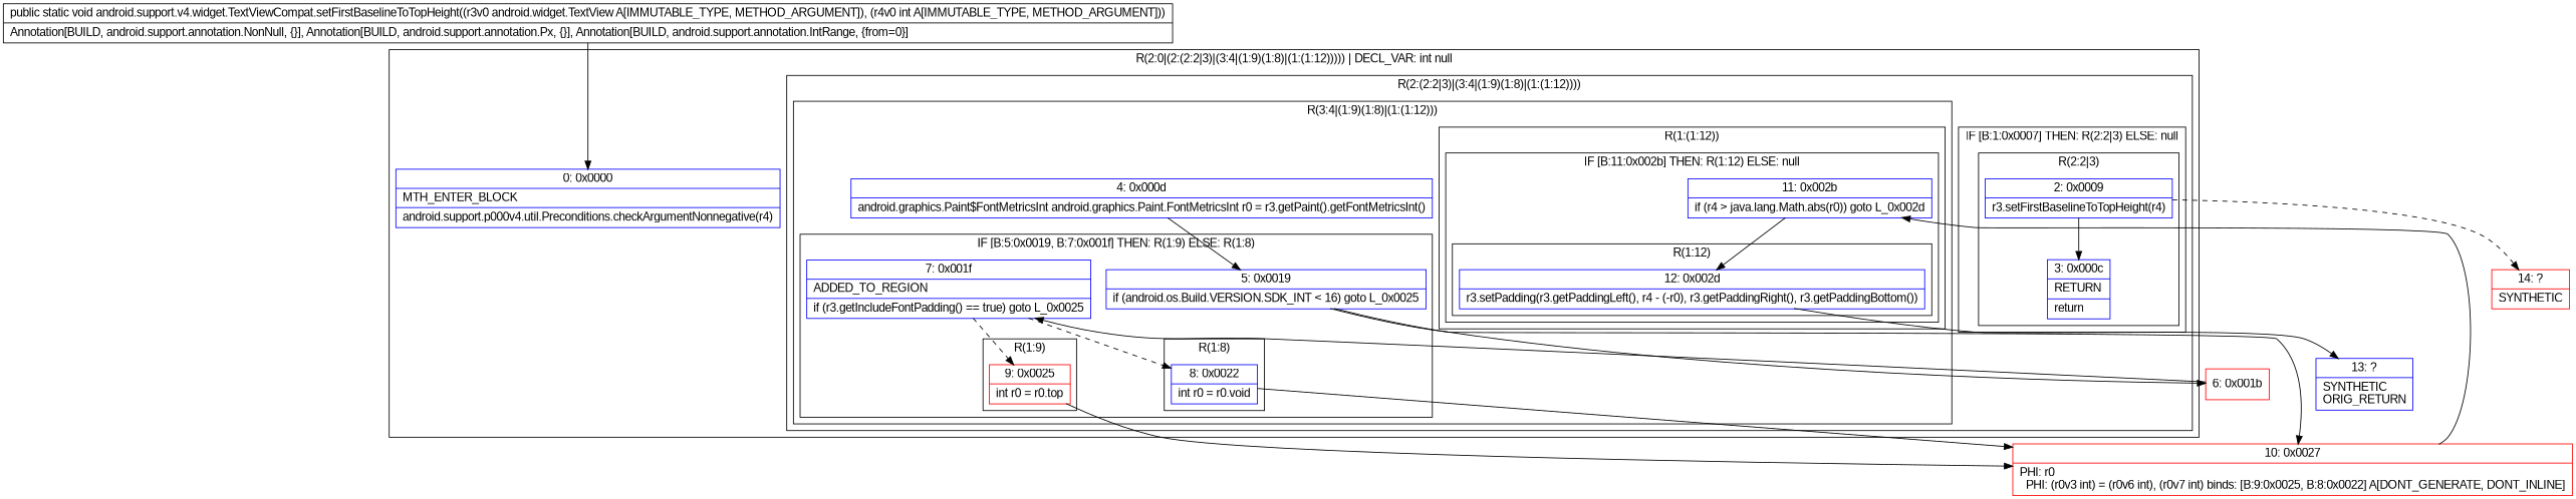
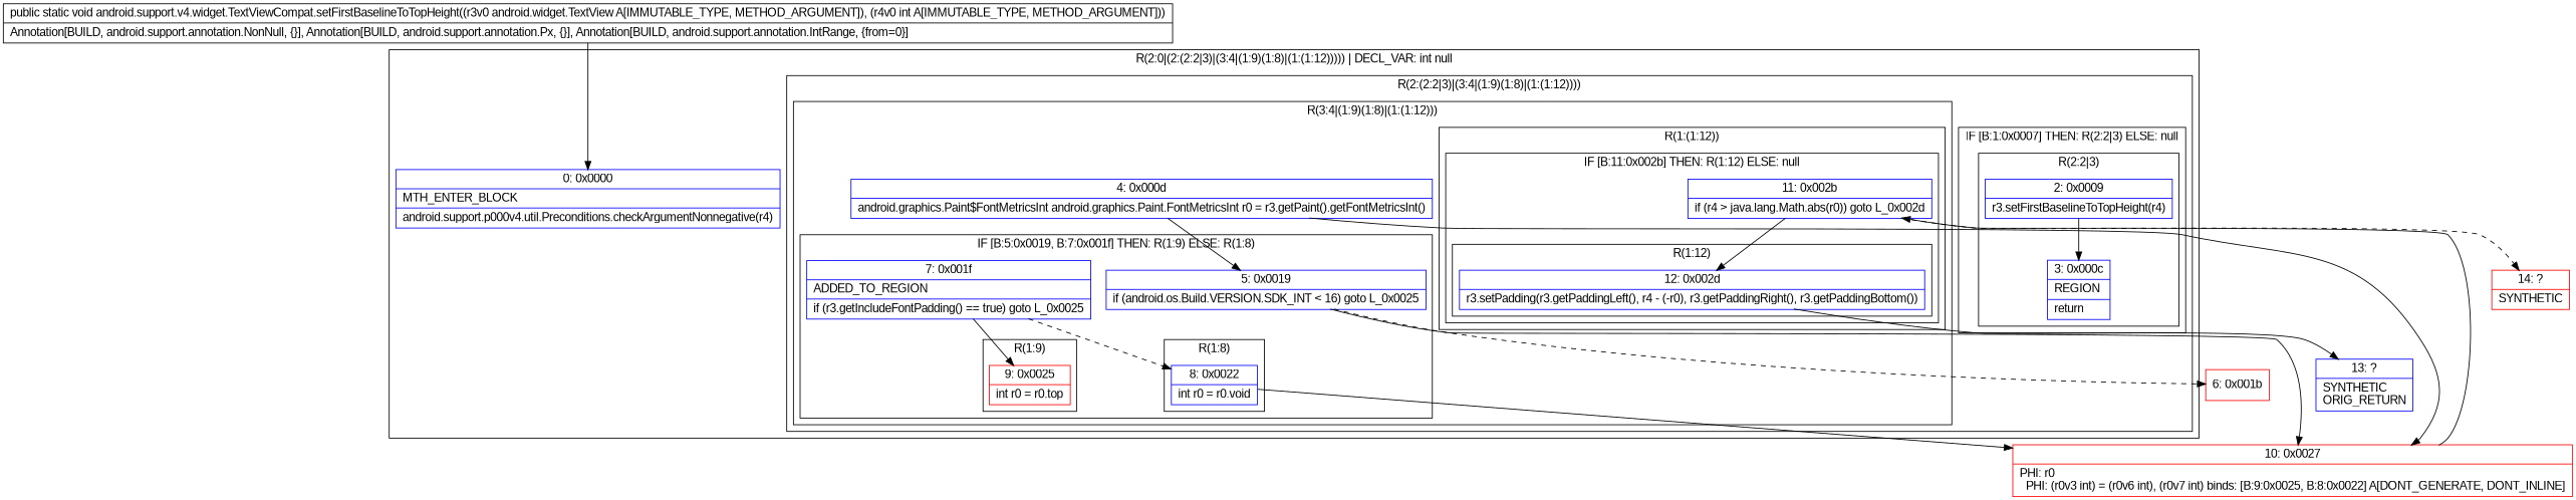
  digraph {
    fontname="Liberation Sans"
    node [color=blue fontname="Liberation Sans" shape=record]
    edge [fontname="Liberation Sans"]
    n1 [label="{2\:\ 0x0009|r3.setFirstBaselineToTopHeight(r4)\l}"]
-   n2 [label="{3\:\ 0x000c|RETURN\l|return\l}"]
+   n2 [label="{3\:\ 0x000c|REGION\l|return\l}"]
    n3 [color=red label="{9\:\ 0x0025|int r0 = r0.top\l}"]
    n4 [label="{8\:\ 0x0022|int r0 = r0.void\l}"]
    n5 [label="{5\:\ 0x0019|if (android.os.Build.VERSION.SDK_INT \< 16) goto L_0x0025\l}"]
    n6 [label="{7\:\ 0x001f|ADDED_TO_REGION\l|if (r3.getIncludeFontPadding() == true) goto L_0x0025\l}"]
    n7 [label="{12\:\ 0x002d|r3.setPadding(r3.getPaddingLeft(), r4 \- (\-r0), r3.getPaddingRight(), r3.getPaddingBottom())\l}"]
    n8 [label="{11\:\ 0x002b|if (r4 \> java.lang.Math.abs(r0)) goto L_0x002d\l}"]
    n9 [label="{4\:\ 0x000d|android.graphics.Paint$FontMetricsInt android.graphics.Paint.FontMetricsInt r0 = r3.getPaint().getFontMetricsInt()\l}"]
    n10 [label="{0\:\ 0x0000|MTH_ENTER_BLOCK\l|android.support.p000v4.util.Preconditions.checkArgumentNonnegative(r4)\l}"]
    n11 [color=red label="{10\:\ 0x0027|PHI: r0 \l  PHI: (r0v3 int) = (r0v6 int), (r0v7 int) binds: [B:9:0x0025, B:8:0x0022] A[DONT_GENERATE, DONT_INLINE]\l}"]
    n12 [color=red label="{6\:\ 0x001b}"]
    n13 [label="{13\:\ ?|SYNTHETIC\lORIG_RETURN\l}"]
    n14 [color=red label="{14\:\ ?|SYNTHETIC\l}"]
    n15 [label="{public static void android.support.v4.widget.TextViewCompat.setFirstBaselineToTopHeight((r3v0 android.widget.TextView A[IMMUTABLE_TYPE, METHOD_ARGUMENT]), (r4v0 int A[IMMUTABLE_TYPE, METHOD_ARGUMENT]))  | Annotation[BUILD, android.support.annotation.NonNull, \{\}], Annotation[BUILD, android.support.annotation.Px, \{\}], Annotation[BUILD, android.support.annotation.IntRange, \{from=0\}]\l}" color=""]
    subgraph cluster_1 {
      label="R(2:0|(2:(2:2|3)|(3:4|(1:9)(1:8)|(1:(1:12))))) | DECL_VAR: int null\l"
      n10
      subgraph cluster_2 {
        label="R(2:(2:2|3)|(3:4|(1:9)(1:8)|(1:(1:12))))"
        subgraph cluster_3 {
          label="IF [B:1:0x0007] THEN: R(2:2|3) ELSE: null"
          subgraph cluster_4 {
            label="R(2:2|3)"
            n1
            n2
          }
        }
        subgraph cluster_5 {
          label="R(3:4|(1:9)(1:8)|(1:(1:12)))"
          n9
          subgraph cluster_6 {
            label="IF [B:5:0x0019, B:7:0x001f] THEN: R(1:9) ELSE: R(1:8)"
            n5
            n6
            subgraph cluster_7 {
              label="R(1:9)"
              n3
            }
            subgraph cluster_8 {
              label="R(1:8)"
              n4
            }
          }
          subgraph cluster_9 {
            label="R(1:(1:12))"
            subgraph cluster_10 {
              label="IF [B:11:0x002b] THEN: R(1:12) ELSE: null"
              n8
              subgraph cluster_11 {
                label="R(1:12)"
                n7
              }
            }
          }
        }
      }
    }
    n1 -> n2
-   n3 -> n11
+   n9 -> n11
    n4 -> n11
    n5 -> n11
-   n5 -> n12 [style=solid]
-   n6 -> n3 [style=dashed]
+   n5 -> n12 [style=dashed]
+   n6 -> n3
    n6 -> n4 [style=dashed]
    n7 -> n13
    n8 -> n7
-   n1 -> n14 [style=dashed]
+   n8 -> n14 [style=dashed]
    n9 -> n5
    n11 -> n8
-   n12 -> n6
    n15 -> n10
  }
